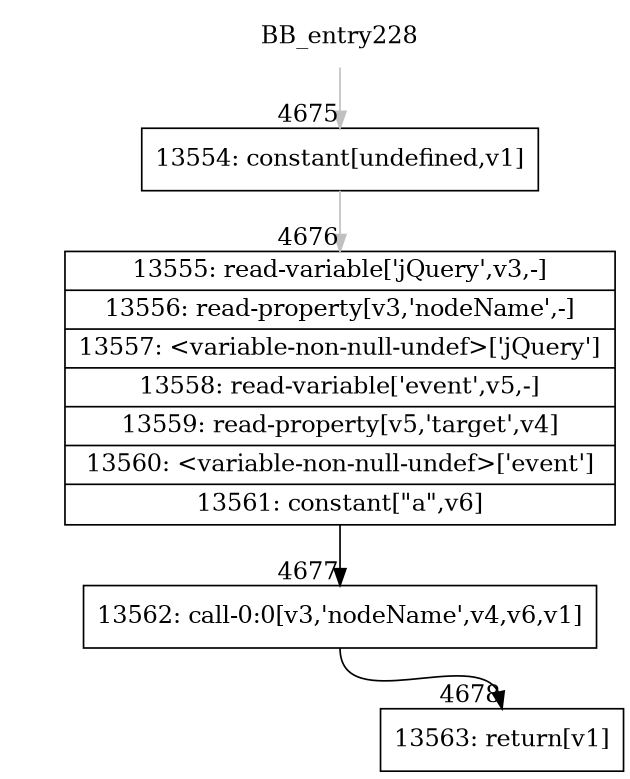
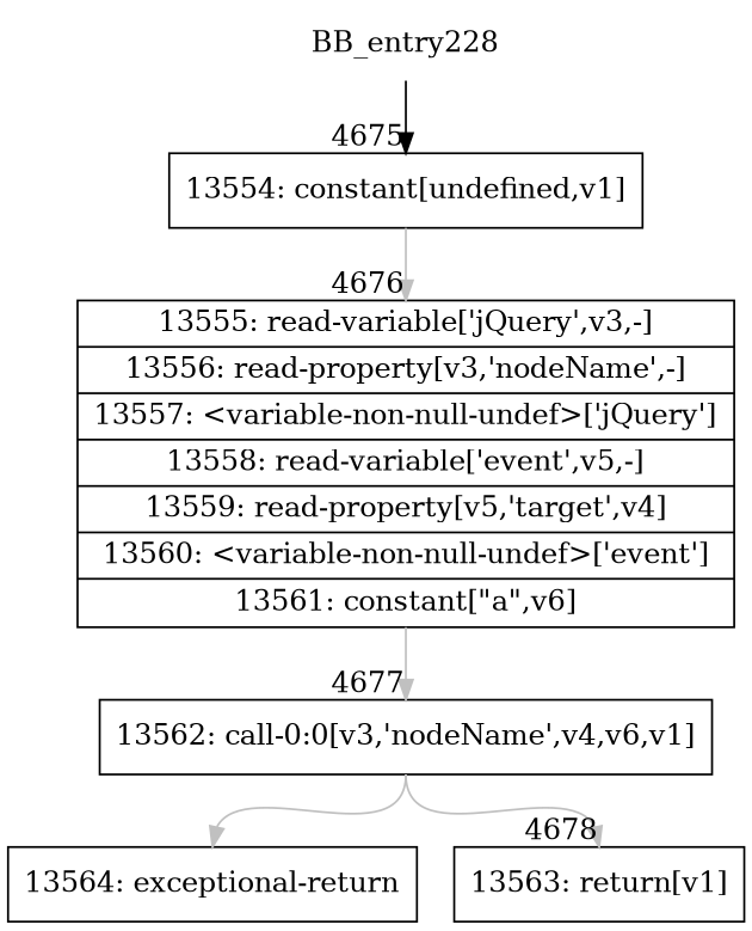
  digraph {
    rankdir=TD
    node [shape=record]
    edge [headport=n tailport=s]
    n1 [label=BB_entry228 shape=none]
    n2 [label="{13554: constant[undefined,v1]}"]
    n3 [label="{13555: read-variable['jQuery',v3,-]|13556: read-property[v3,'nodeName',-]|13557: \<variable-non-null-undef\>['jQuery']|13558: read-variable['event',v5,-]|13559: read-property[v5,'target',v4]|13560: \<variable-non-null-undef\>['event']|13561: constant[\"a\",v6]}"]
    n4 [label="{13562: call-0:0[v3,'nodeName',v4,v6,v1]}"]
+   n5 [label="{13564: exceptional-return}"]
    n6 [label="{13563: return[v1]}"]
-   n1 -> n2 [headlabel="    4675" color=gray]
+   n1 -> n2 [headlabel="    4675"]
    n2 -> n3 [color=gray headlabel="      4676"]
-   n3 -> n4 [headlabel="      4677"]
-   n4 -> n6 [headlabel="      4678"]
+   n3 -> n4 [headlabel="      4677" color=gray]
+   n4 -> n5 [color=gray]
+   n4 -> n6 [headlabel="      4678" color=gray]
  }
